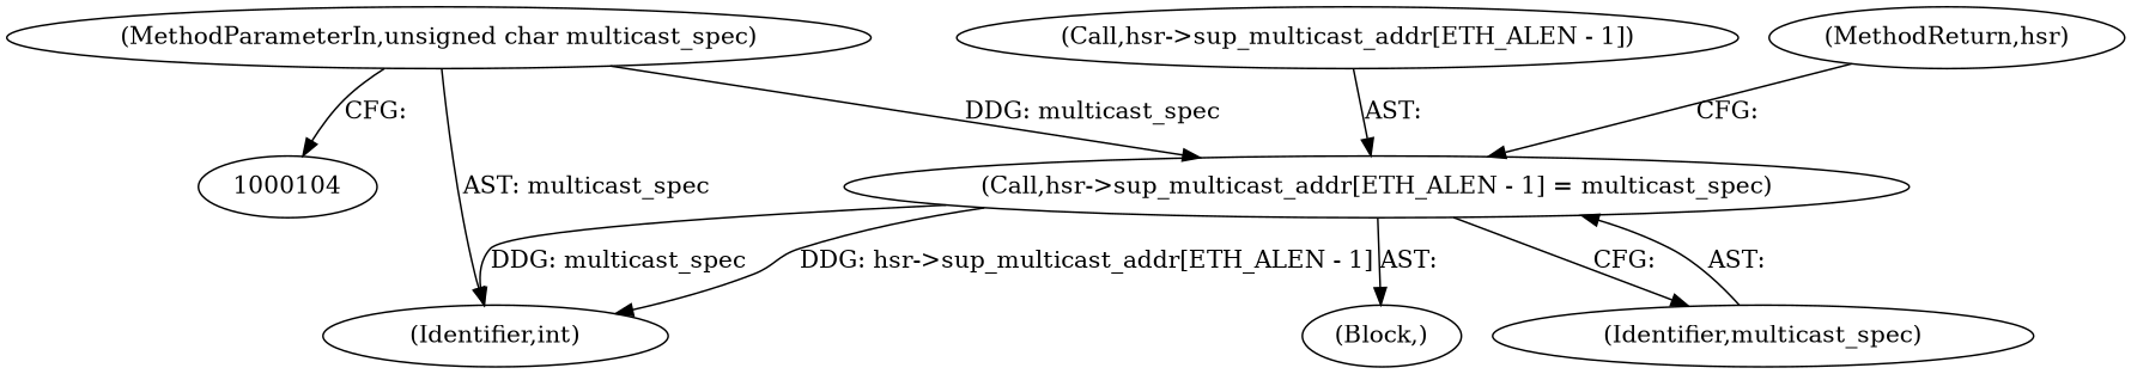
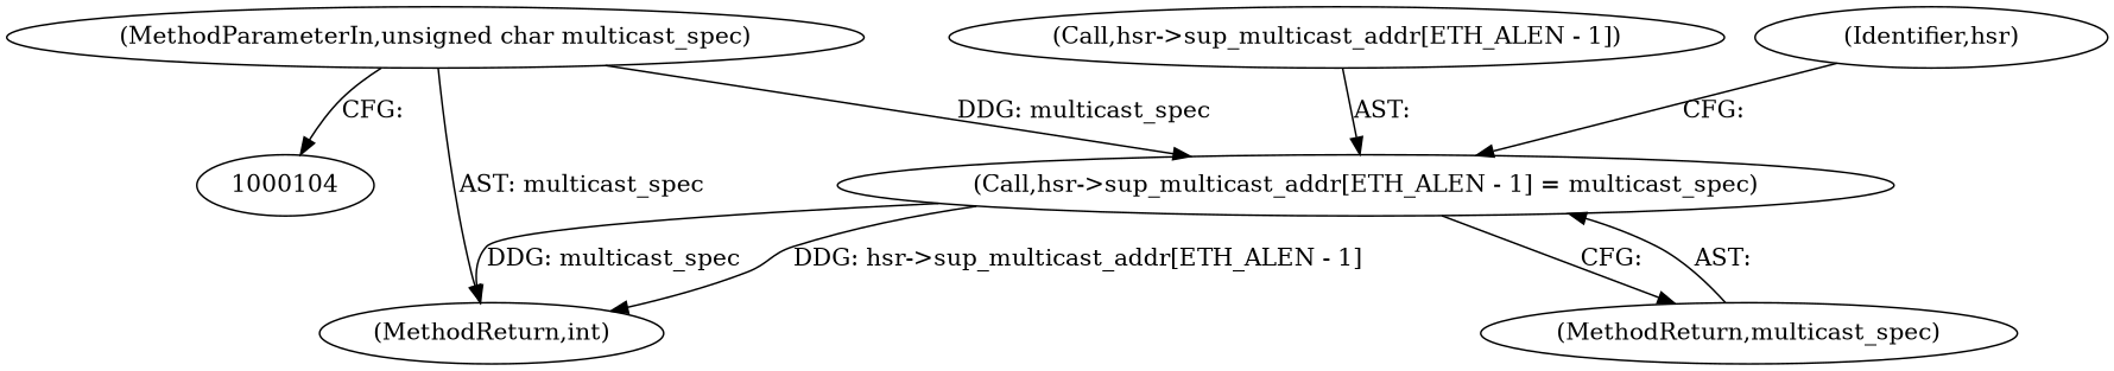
  digraph {
    n1 [label="(Call,hsr->sup_multicast_addr[ETH_ALEN - 1] = multicast_spec)"]
-   n2 [label="(Identifier,int)"]
-   n3 [label="(Block,)"]
-   n4 [label="(Identifier,multicast_spec)"]
+   n2 [label="(MethodReturn,int)"]
+   n4 [label="(MethodReturn,multicast_spec)"]
    n5 [label="(MethodParameterIn,unsigned char multicast_spec)"]
    1000104
    n7 [label="(Call,hsr->sup_multicast_addr[ETH_ALEN - 1])"]
-   n8 [label="(MethodReturn,hsr)"]
+   n8 [label="(Identifier,hsr)"]
    n1 -> n2 [label="DDG: hsr->sup_multicast_addr[ETH_ALEN - 1]"]
    n1 -> n2 [label="DDG: multicast_spec"]
-   n1 -> n3 [label="AST: "]
    n1 -> n4 [label="CFG: "]
    n4 -> n1 [label="AST: "]
    n5 -> n1 [label="DDG: multicast_spec"]
    n5 -> n2 [label="AST: multicast_spec"]
    n5 -> 1000104 [label="CFG: "]
    n7 -> n1 [label="AST: "]
    n8 -> n1 [label="CFG: "]
  }
